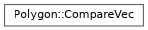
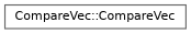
  digraph {
    rankdir=LR
-   n1 [color=grey40 fillcolor=white fontname=Helvetica fontsize=10 height=0.2 label="Polygon::CompareVec" shape=box style=filled width=0.4]
+   n1 [color=grey40 fillcolor=white fontname=Helvetica fontsize=10 height=0.2 label="CompareVec::CompareVec" shape=box style=filled width=0.4]
  }
